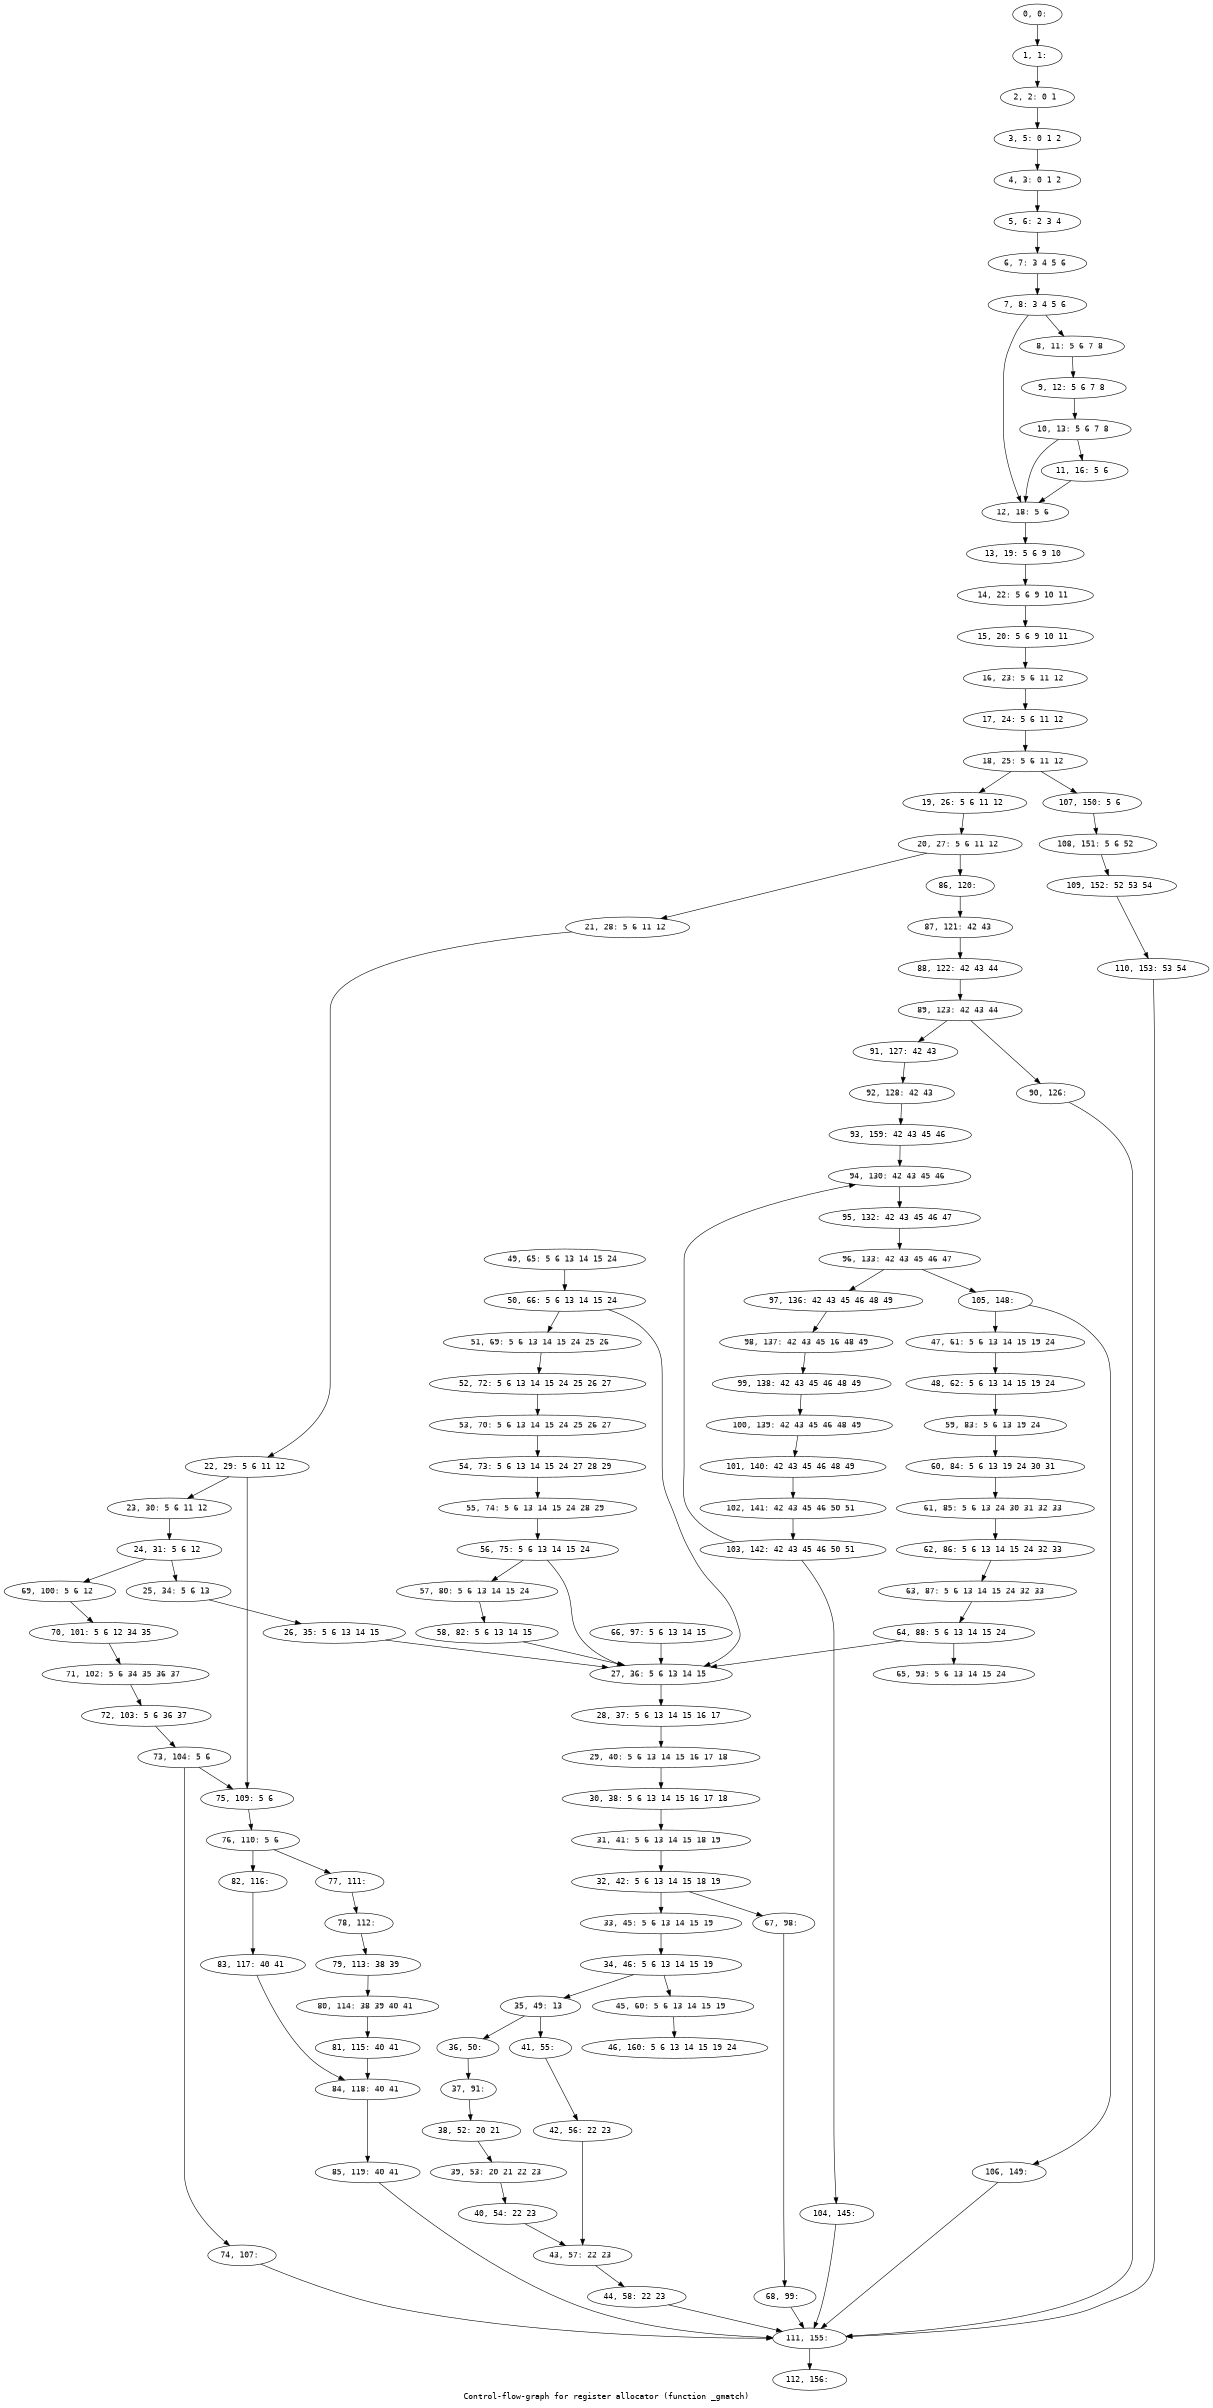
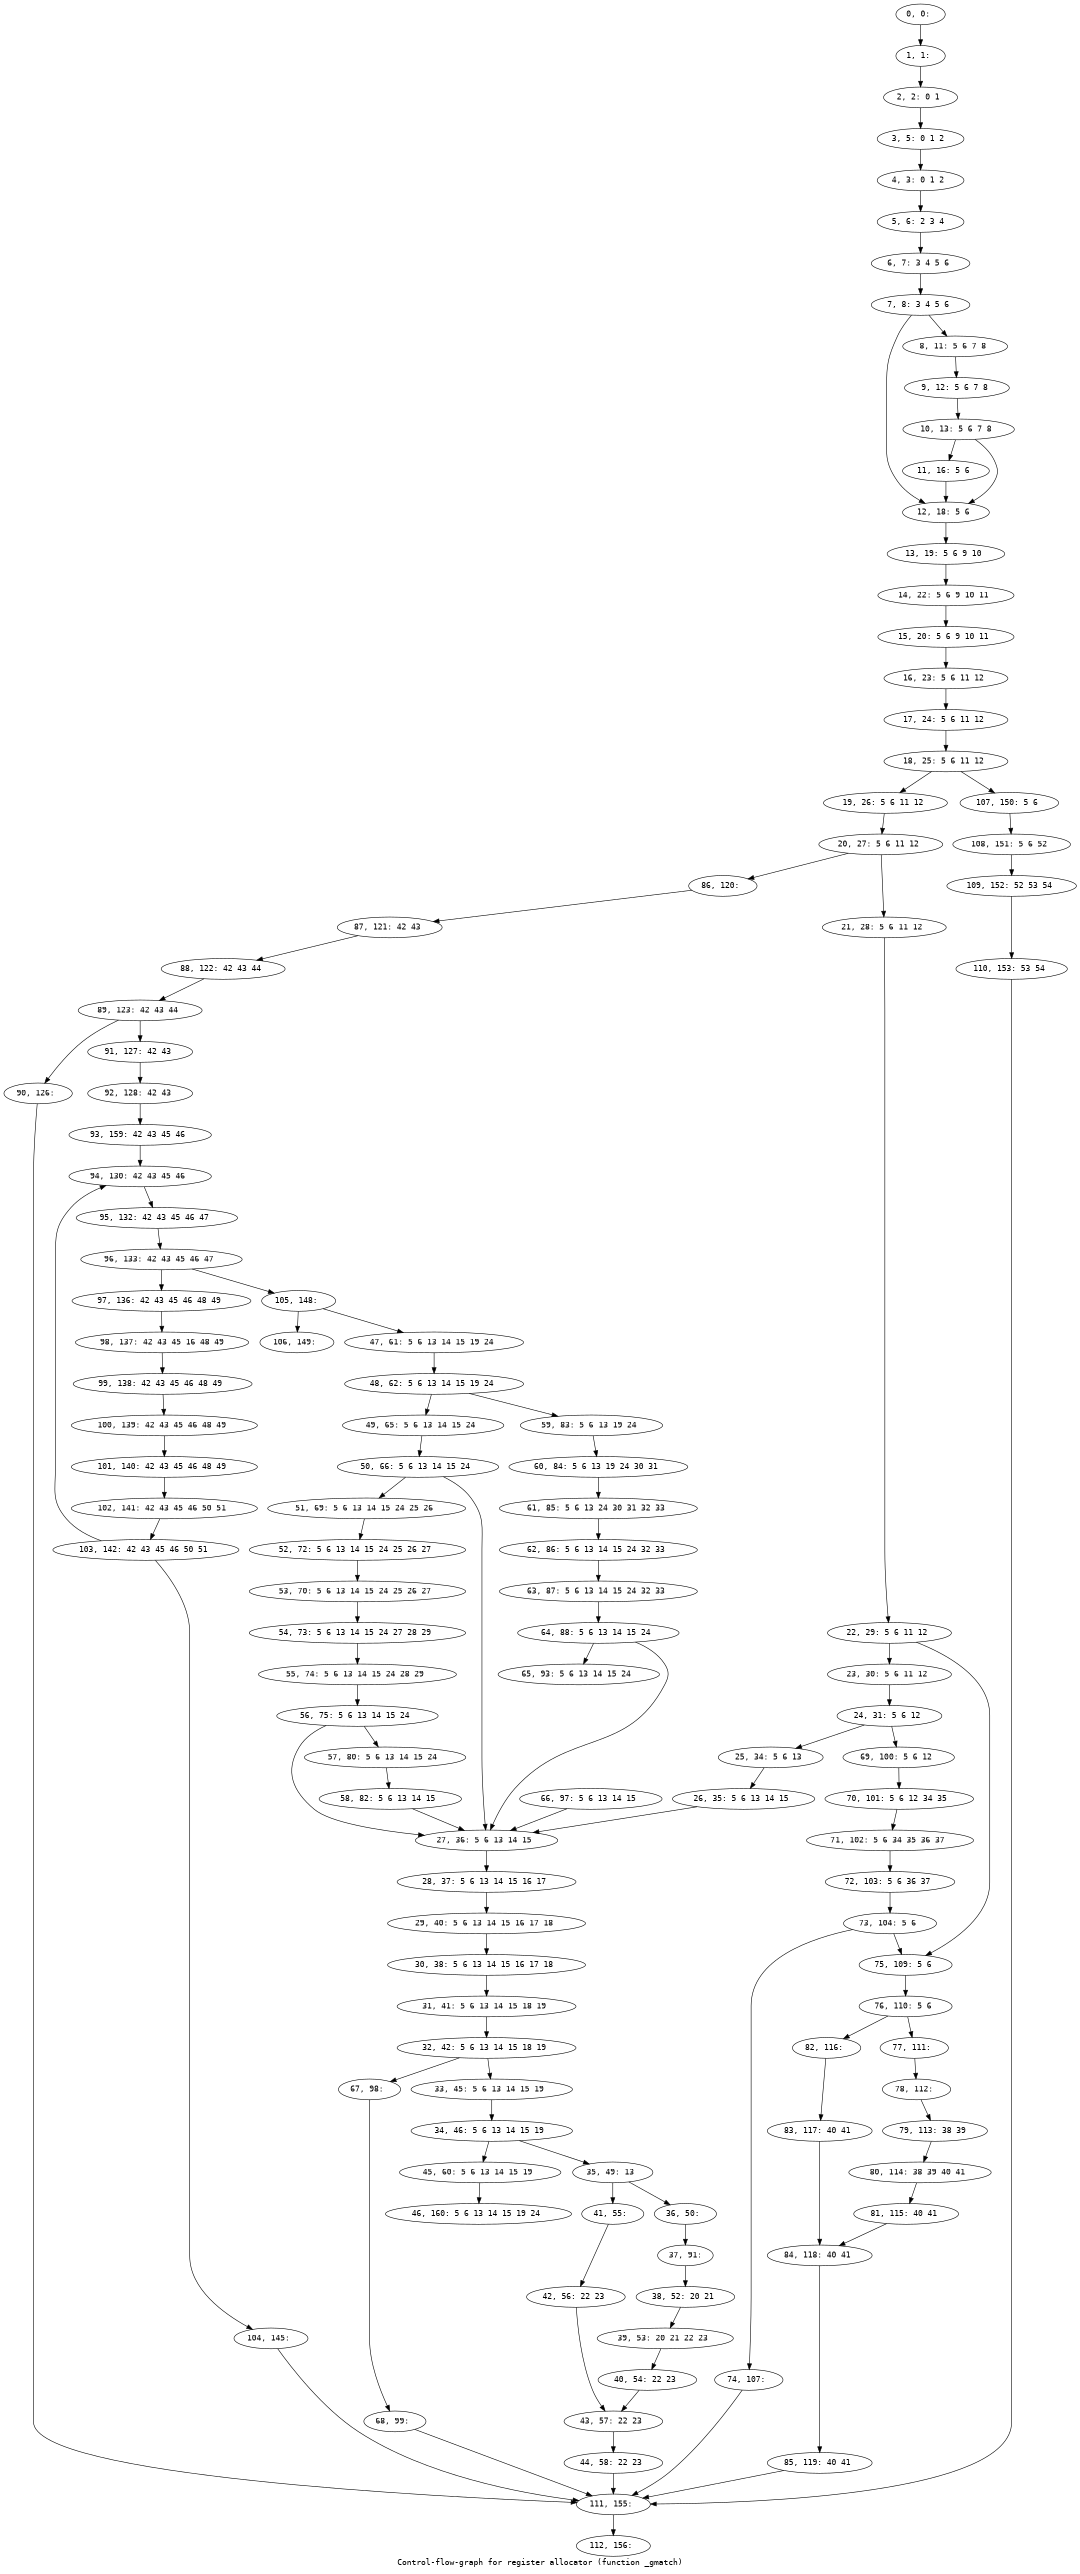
  digraph {
    fontname="DejaVu Sans Mono"
    label="Control-flow-graph for register allocator (function _gmatch)"
    node [fontname="DejaVu Sans Mono"]
    edge [fontname="DejaVu Sans Mono"]
    n1 [label="0, 0: "]
    n2 [label="1, 1: "]
    n3 [label="2, 2: 0 1 "]
    n4 [label="3, 5: 0 1 2 "]
    n5 [label="4, 3: 0 1 2 "]
    n6 [label="5, 6: 2 3 4 "]
    n7 [label="6, 7: 3 4 5 6 "]
    n8 [label="7, 8: 3 4 5 6 "]
    n9 [label="8, 11: 5 6 7 8 "]
    n10 [label="12, 18: 5 6 "]
    n11 [label="9, 12: 5 6 7 8 "]
    n12 [label="13, 19: 5 6 9 10 "]
    n13 [label="10, 13: 5 6 7 8 "]
    n14 [label="11, 16: 5 6 "]
    n15 [label="14, 22: 5 6 9 10 11 "]
    n16 [label="15, 20: 5 6 9 10 11 "]
    n17 [label="16, 23: 5 6 11 12 "]
    n18 [label="17, 24: 5 6 11 12 "]
    n19 [label="18, 25: 5 6 11 12 "]
    n20 [label="19, 26: 5 6 11 12 "]
    n21 [label="107, 150: 5 6 "]
    n22 [label="20, 27: 5 6 11 12 "]
    n23 [label="108, 151: 5 6 52 "]
    n24 [label="21, 28: 5 6 11 12 "]
    n25 [label="86, 120: "]
    n26 [label="22, 29: 5 6 11 12 "]
    n27 [label="87, 121: 42 43 "]
    n28 [label="23, 30: 5 6 11 12 "]
    n29 [label="75, 109: 5 6 "]
    n30 [label="24, 31: 5 6 12 "]
    n31 [label="76, 110: 5 6 "]
    n32 [label="25, 34: 5 6 13 "]
    n33 [label="69, 100: 5 6 12 "]
    n34 [label="26, 35: 5 6 13 14 15 "]
    n35 [label="70, 101: 5 6 12 34 35 "]
    n36 [label="27, 36: 5 6 13 14 15 "]
    n37 [label="28, 37: 5 6 13 14 15 16 17 "]
    n38 [label="29, 40: 5 6 13 14 15 16 17 18 "]
    n39 [label="30, 38: 5 6 13 14 15 16 17 18 "]
    n40 [label="31, 41: 5 6 13 14 15 18 19 "]
    n41 [label="32, 42: 5 6 13 14 15 18 19 "]
    n42 [label="33, 45: 5 6 13 14 15 19 "]
    n43 [label="67, 98: "]
    n44 [label="34, 46: 5 6 13 14 15 19 "]
    n45 [label="68, 99: "]
    n46 [label="35, 49: 13 "]
    n47 [label="45, 60: 5 6 13 14 15 19 "]
    n48 [label="36, 50: "]
    n49 [label="41, 55: "]
    n50 [label="46, 160: 5 6 13 14 15 19 24 "]
    n51 [label="37, 91:"]
    n52 [label="42, 56: 22 23 "]
    n53 [label="38, 52: 20 21 "]
    n54 [label="39, 53: 20 21 22 23 "]
    n55 [label="40, 54: 22 23 "]
    n56 [label="43, 57: 22 23 "]
    n57 [label="44, 58: 22 23 "]
    n58 [label="111, 155: "]
    n59 [label="112, 156: "]
    n60 [label="47, 61: 5 6 13 14 15 19 24 "]
    n61 [label="48, 62: 5 6 13 14 15 19 24 "]
    n62 [label="49, 65: 5 6 13 14 15 24 "]
    n63 [label="59, 83: 5 6 13 19 24 "]
    n64 [label="50, 66: 5 6 13 14 15 24 "]
    n65 [label="60, 84: 5 6 13 19 24 30 31 "]
    n66 [label="51, 69: 5 6 13 14 15 24 25 26 "]
    n67 [label="52, 72: 5 6 13 14 15 24 25 26 27 "]
    n68 [label="53, 70: 5 6 13 14 15 24 25 26 27 "]
    n69 [label="54, 73: 5 6 13 14 15 24 27 28 29 "]
    n70 [label="55, 74: 5 6 13 14 15 24 28 29 "]
    n71 [label="56, 75: 5 6 13 14 15 24 "]
    n72 [label="57, 80: 5 6 13 14 15 24 "]
    n73 [label="58, 82: 5 6 13 14 15 "]
    n74 [label="61, 85: 5 6 13 24 30 31 32 33 "]
    n75 [label="62, 86: 5 6 13 14 15 24 32 33 "]
    n76 [label="63, 87: 5 6 13 14 15 24 32 33 "]
    n77 [label="64, 88: 5 6 13 14 15 24 "]
    n78 [label="65, 93: 5 6 13 14 15 24 "]
    n79 [label="66, 97: 5 6 13 14 15 "]
    n80 [label="71, 102: 5 6 34 35 36 37 "]
    n81 [label="72, 103: 5 6 36 37 "]
    n82 [label="73, 104: 5 6 "]
    n83 [label="74, 107: "]
    n84 [label="77, 111: "]
    n85 [label="82, 116: "]
    n86 [label="78, 112: "]
    n87 [label="83, 117: 40 41 "]
    n88 [label="79, 113: 38 39 "]
    n89 [label="80, 114: 38 39 40 41 "]
    n90 [label="81, 115: 40 41 "]
    n91 [label="84, 118: 40 41 "]
    n92 [label="85, 119: 40 41 "]
    n93 [label="88, 122: 42 43 44 "]
    n94 [label="89, 123: 42 43 44 "]
    n95 [label="90, 126: "]
    n96 [label="91, 127: 42 43 "]
    n97 [label="92, 128: 42 43 "]
    n98 [label="93, 159: 42 43 45 46 "]
    n99 [label="94, 130: 42 43 45 46 "]
    n100 [label="95, 132: 42 43 45 46 47 "]
    n101 [label="96, 133: 42 43 45 46 47 "]
    n102 [label="97, 136: 42 43 45 46 48 49 "]
    n103 [label="105, 148: "]
    n104 [label="98, 137: 42 43 45 16 48 49"]
    n105 [label="106, 149: "]
    n106 [label="99, 138: 42 43 45 46 48 49 "]
    n107 [label="100, 139: 42 43 45 46 48 49 "]
    n108 [label="101, 140: 42 43 45 46 48 49 "]
    n109 [label="102, 141: 42 43 45 46 50 51 "]
    n110 [label="103, 142: 42 43 45 46 50 51 "]
    n111 [label="104, 145: "]
    n112 [label="109, 152: 52 53 54 "]
    n113 [label="110, 153: 53 54 "]
    n1 -> n2
    n2 -> n3
    n3 -> n4
    n4 -> n5
    n5 -> n6
    n6 -> n7
    n7 -> n8
    n8 -> n9
    n8 -> n10
    n9 -> n11
    n10 -> n12
    n11 -> n13
    n12 -> n15
    n13 -> n10
    n13 -> n14
    n14 -> n10
    n15 -> n16
    n16 -> n17
    n17 -> n18
    n18 -> n19
    n19 -> n20
    n19 -> n21
    n20 -> n22
    n21 -> n23
    n22 -> n24
    n22 -> n25
    n23 -> n112
    n24 -> n26
    n25 -> n27
    n26 -> n28
    n26 -> n29
    n27 -> n93
    n28 -> n30
    n29 -> n31
    n30 -> n32
    n30 -> n33
    n31 -> n84
    n31 -> n85
    n32 -> n34
    n33 -> n35
    n34 -> n36
    n35 -> n80
    n36 -> n37
    n37 -> n38
    n38 -> n39
    n39 -> n40
    n40 -> n41
    n41 -> n42
    n41 -> n43
    n42 -> n44
    n43 -> n45
    n44 -> n46
    n44 -> n47
    n45 -> n58
    n46 -> n48
    n46 -> n49
    n47 -> n50
    n48 -> n51
    n49 -> n52
    n51 -> n53
    n52 -> n56
    n53 -> n54
    n54 -> n55
    n55 -> n56
    n56 -> n57
    n57 -> n58
    n58 -> n59
    n60 -> n61
+   n61 -> n62
    n61 -> n63
    n62 -> n64
    n63 -> n65
    n64 -> n36
    n64 -> n66
    n65 -> n74
    n66 -> n67
    n67 -> n68
    n68 -> n69
    n69 -> n70
    n70 -> n71
    n71 -> n36
    n71 -> n72
    n72 -> n73
    n73 -> n36
    n74 -> n75
    n75 -> n76
    n76 -> n77
    n77 -> n36
    n77 -> n78
    n79 -> n36
    n80 -> n81
    n81 -> n82
    n82 -> n29
    n82 -> n83
    n83 -> n58
    n84 -> n86
    n85 -> n87
    n86 -> n88
    n87 -> n91
    n88 -> n89
    n89 -> n90
    n90 -> n91
    n91 -> n92
    n92 -> n58
    n93 -> n94
    n94 -> n95
    n94 -> n96
    n95 -> n58
    n96 -> n97
    n97 -> n98
    n98 -> n99
    n99 -> n100
    n100 -> n101
    n101 -> n102
    n101 -> n103
    n102 -> n104
    n103 -> n60
    n103 -> n105
    n104 -> n106
-   n105 -> n58
    n106 -> n107
    n107 -> n108
    n108 -> n109
    n109 -> n110
    n110 -> n99
    n110 -> n111
    n111 -> n58
    n112 -> n113
    n113 -> n58
  }
